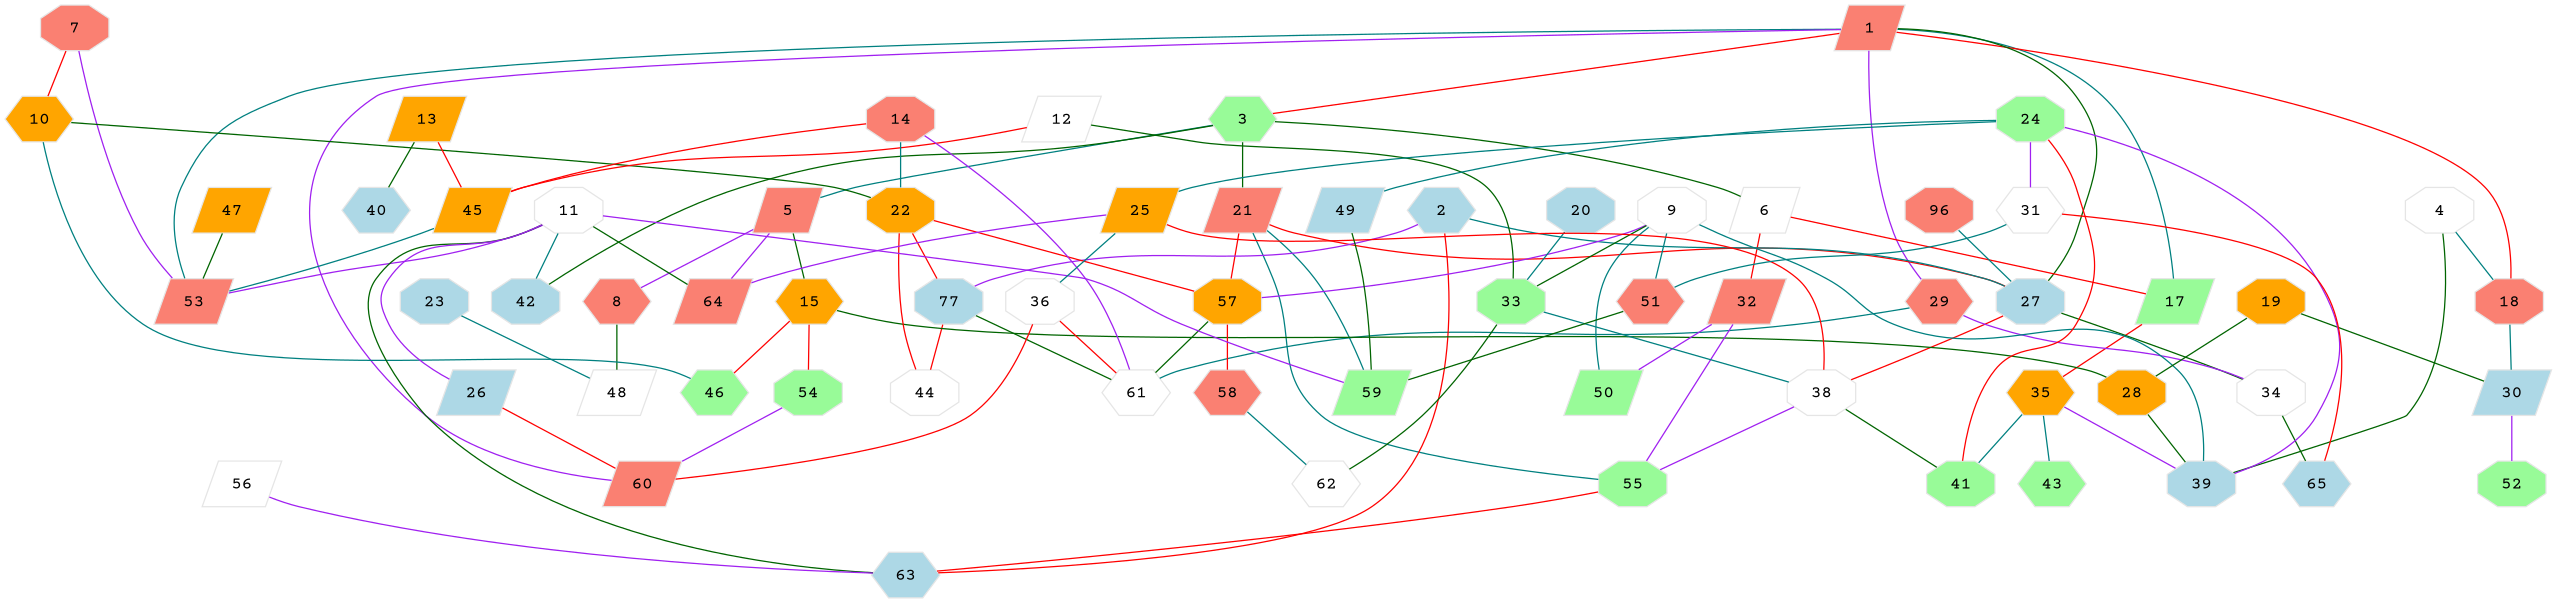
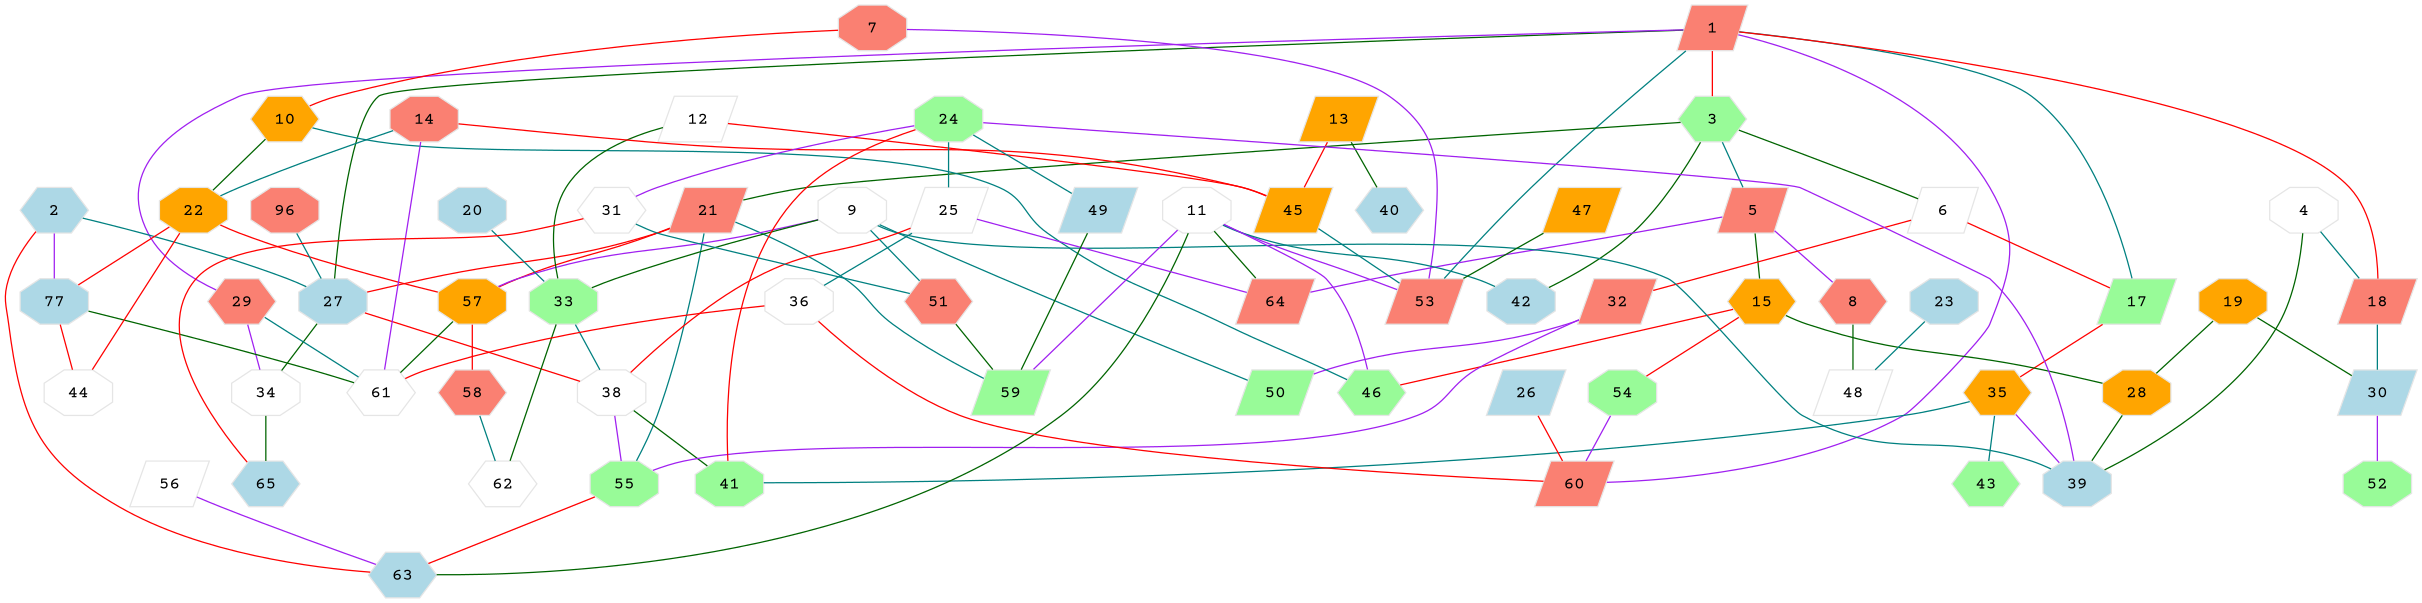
  graph {
    fontname="Courier Prime"
    node [color=gray90 fillcolor=salmon fontname="Courier Prime" shape=octagon style=filled]
    edge [color=red fontname="Courier Prime" weight=1.0]
    1 [shape=parallelogram]
    3 [fillcolor=palegreen shape=hexagon]
    17 [fillcolor=palegreen shape=parallelogram]
-   18
+   18 [shape=parallelogram]
    27 [fillcolor=lightblue]
    29 [shape=hexagon]
    53 [shape=parallelogram]
    60 [shape=parallelogram]
    5 [shape=parallelogram]
    6 [fillcolor=white shape=parallelogram]
    21 [shape=parallelogram]
    42 [fillcolor=lightblue]
    35 [fillcolor=orange shape=hexagon]
    30 [fillcolor=lightblue shape=parallelogram]
    38 [fillcolor=white]
    34 [fillcolor=white]
    61 [fillcolor=white shape=hexagon]
    2 [fillcolor=lightblue shape=hexagon]
    n19 [fillcolor=lightblue label=77]
    63 [fillcolor=lightblue shape=hexagon]
    44 [fillcolor=white]
    8 [shape=hexagon]
    15 [fillcolor=orange shape=hexagon]
    64 [shape=parallelogram]
    32 [shape=parallelogram]
    57 [fillcolor=orange]
    59 [fillcolor=palegreen shape=parallelogram]
    55 [fillcolor=palegreen]
    4 [fillcolor=white]
    39 [fillcolor=lightblue]
    48 [fillcolor=white shape=parallelogram]
    46 [fillcolor=palegreen shape=hexagon]
    28 [fillcolor=orange]
    54 [fillcolor=palegreen]
    50 [fillcolor=palegreen shape=parallelogram]
    7
    10 [fillcolor=orange shape=hexagon]
    22 [fillcolor=orange]
    9 [fillcolor=white]
    33 [fillcolor=palegreen]
    51 [shape=hexagon]
    62 [fillcolor=white shape=hexagon]
    58 [shape=hexagon]
    11 [fillcolor=white]
    12 [fillcolor=white shape=parallelogram]
    45 [fillcolor=orange shape=parallelogram]
    13 [fillcolor=orange shape=parallelogram]
    40 [fillcolor=lightblue shape=hexagon]
    14
    n50 [label=96]
    41 [fillcolor=palegreen]
    43 [fillcolor=palegreen shape=hexagon]
    52 [fillcolor=palegreen]
    19 [fillcolor=orange]
    20 [fillcolor=lightblue]
    23 [fillcolor=lightblue]
    24 [fillcolor=palegreen]
-   25 [fillcolor=orange shape=parallelogram]
+   25 [fillcolor=white shape=parallelogram]
    31 [fillcolor=white shape=hexagon]
    49 [fillcolor=lightblue shape=parallelogram]
    36 [fillcolor=white]
    65 [fillcolor=lightblue shape=hexagon]
    26 [fillcolor=lightblue shape=parallelogram]
    47 [fillcolor=orange shape=parallelogram]
    56 [fillcolor=white shape=parallelogram]
    1 -- 3
    1 -- 17 [color=teal]
    1 -- 18
    1 -- 27 [color=darkgreen]
    1 -- 29 [color=purple]
    1 -- 53 [color=teal]
    1 -- 60 [color=purple]
    3 -- 5 [color=teal]
    3 -- 6 [color=darkgreen]
    3 -- 21 [color=darkgreen]
    3 -- 42 [color=darkgreen]
    17 -- 35
    18 -- 30 [color=teal]
    27 -- 38
    27 -- 34 [color=darkgreen]
    29 -- 34 [color=purple]
    29 -- 61 [color=teal]
    5 -- 8 [color=purple]
    5 -- 15 [color=darkgreen]
    5 -- 64 [color=purple]
    6 -- 17
    6 -- 32
    21 -- 27
    21 -- 57
    21 -- 59 [color=teal]
    21 -- 55 [color=teal]
    35 -- 39 [color=purple]
    35 -- 41 [color=teal]
    35 -- 43 [color=teal]
    30 -- 52 [color=purple]
    38 -- 55 [color=purple]
    38 -- 41 [color=darkgreen]
    34 -- 65 [color=darkgreen]
    2 -- 27 [color=teal]
    2 -- n19 [color=purple]
    2 -- 63
    n19 -- 61 [color=darkgreen]
    n19 -- 44
    8 -- 48 [color=darkgreen weight=2.0]
    15 -- 46
    15 -- 28 [color=darkgreen]
    15 -- 54
    32 -- 55 [color=purple]
    32 -- 50 [color=purple]
    57 -- 61 [color=darkgreen]
    57 -- 58
    55 -- 63
    4 -- 18 [color=teal]
    4 -- 39 [color=darkgreen]
    28 -- 39 [color=darkgreen]
    54 -- 60 [color=purple]
    7 -- 53 [color=purple]
    7 -- 10
    10 -- 46 [color=teal]
    10 -- 22 [color=darkgreen]
    22 -- n19
    22 -- 44
    22 -- 57
    9 -- 57 [color=purple]
    9 -- 39 [color=teal]
    9 -- 50 [color=teal]
    9 -- 33 [color=darkgreen]
    9 -- 51 [color=teal]
    33 -- 38 [color=teal]
    33 -- 62 [color=darkgreen]
    51 -- 59 [color=darkgreen]
    58 -- 62 [color=teal]
    11 -- 53 [color=purple]
    11 -- 42 [color=teal]
    11 -- 63 [color=darkgreen]
    11 -- 64 [color=darkgreen]
    11 -- 59 [color=purple]
-   11 -- 26 [color=purple]
+   11 -- 46 [color=purple]
    12 -- 33 [color=darkgreen]
    12 -- 45
    45 -- 53 [color=teal]
    13 -- 45
    13 -- 40 [color=darkgreen]
    14 -- 61 [color=purple]
    14 -- 22 [color=teal]
    14 -- 45
    n50 -- 27 [color=teal]
    19 -- 30 [color=darkgreen]
    19 -- 28 [color=darkgreen]
    20 -- 33 [color=teal]
    23 -- 48 [color=teal]
    24 -- 39 [color=purple]
    24 -- 41
    24 -- 25 [color=teal]
    24 -- 31 [color=purple]
    24 -- 49 [color=teal]
    25 -- 38
    25 -- 64 [color=purple]
    25 -- 36 [color=teal]
    31 -- 51 [color=teal]
    31 -- 65
    49 -- 59 [color=darkgreen]
    36 -- 60
    36 -- 61
    26 -- 60
    47 -- 53 [color=darkgreen]
    56 -- 63 [color=purple]
  }
